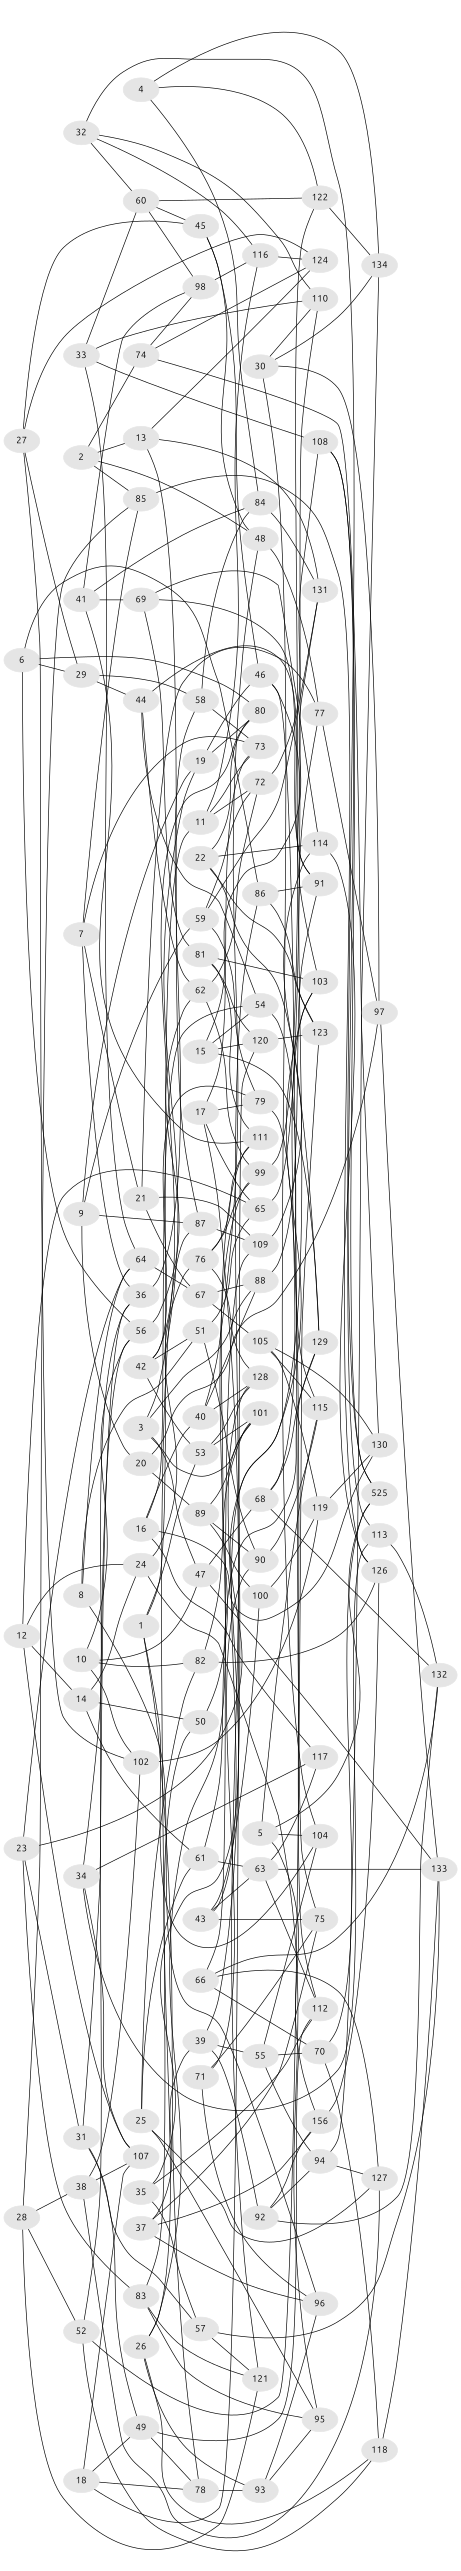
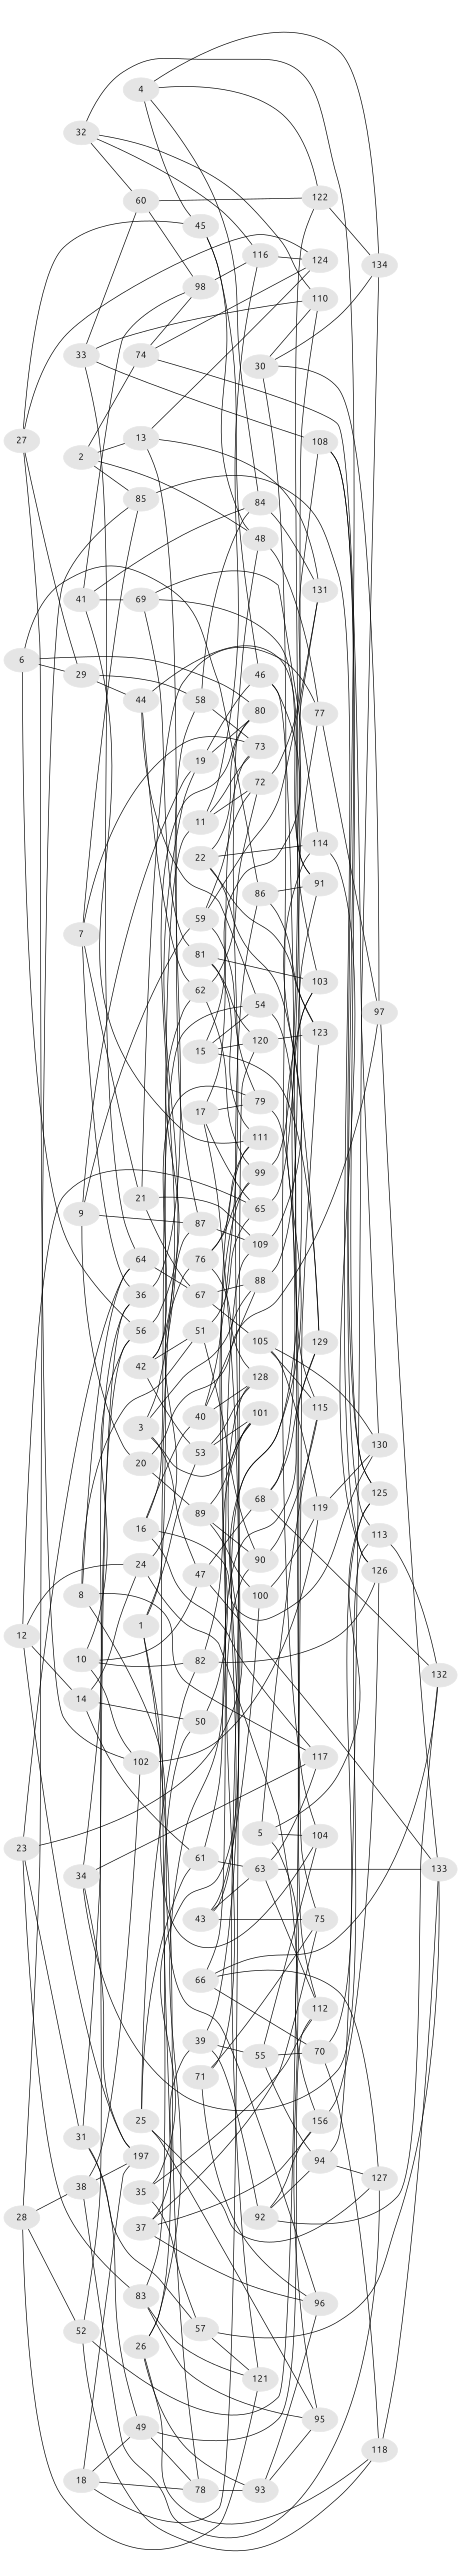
  graph {
    fontname=Ubuntu
    rankdir=LR
    node [color=gray90 fontname=Ubuntu style=filled]
    edge [fontname=Ubuntu]
    1
    11
    53
    78
    104
    73
    72
    116
    101
    128
    93
    2
    13
    48
    74
    85
    87
    124
    131
    77
    130
    98
    126
    3
    19
    47
    88
    80
    46
    68
    133
    91
    4
    45
    84
    122
    134
    5
    n39 [label=156]
    115
-   125 [label=525]
+   125
    6
    29
    56
    86
    44
    58
    62
    123
    7
    21
    36
    67
    109
    8
    51
    64
    96
    117
    65
    90
    9
    20
    59
    89
    97
    79
    10
    82
    102
    111
    119
    108
    12
    14
    24
-   107
+   107 [label=197]
    50
    61
    76
    95
    110
    129
    63
    15
    54
    120
    16
    40
    17
    121
    112
    18
    49
    103
    75
    100
    105
    114
    22
    23
    31
    83
    57
    99
    25
    127
    26
    118
    27
    28
    38
    52
    30
    32
    60
    33
    113
    34
    132
    35
    37
    39
    55
    92
    70
    94
    41
    69
    81
    42
    43
    71
    66
    1 -- 11
    1 -- 53
    1 -- 78
    1 -- 104
    11 -- 73
    11 -- 72
    11 -- 116
    53 -- 101
    53 -- 128
    78 -- 93
    72 -- 108
    116 -- 124
    93 -- 96
    93 -- 95
    2 -- 13
    2 -- 48
    2 -- 74
    2 -- 85
    13 -- 87
    13 -- 124
    13 -- 131
    48 -- 77
    74 -- 124
    74 -- 130
    74 -- 98
    85 -- 126
    87 -- 109
    77 -- 97
    98 -- 116
    3 -- 101
    3 -- 19
    3 -- 47
    3 -- 88
    19 -- 80
    19 -- 46
    47 -- 68
    47 -- 133
    88 -- 91
    46 -- 103
    46 -- 75
    68 -- 129
    68 -- 103
    68 -- 132
-   60 -- 45
+   4 -- 45
    4 -- 84
    4 -- 122
    4 -- 134
    45 -- 48
    45 -- 46
    84 -- 131
    122 -- 134
    5 -- 104
    5 -- n39
    5 -- 115
    5 -- 125
    n39 -- 126
    6 -- 80
    6 -- 29
    6 -- 56
    6 -- 86
    29 -- 44
    29 -- 58
    56 -- 62
    86 -- 91
    86 -- 123
    44 -- 91
    44 -- 62
    44 -- 54
    58 -- 73
    58 -- 84
    62 -- 72
    62 -- 99
    7 -- 73
    7 -- 85
    7 -- 21
    7 -- 36
    21 -- 77
    21 -- 67
    21 -- 109
    36 -- 58
    67 -- 88
    67 -- 105
    109 -- 114
    8 -- 51
    8 -- 64
    8 -- 96
+   8 -- 117
    51 -- 65
    51 -- 90
    64 -- 67
    65 -- 110
    90 -- 115
    9 -- 87
    9 -- 19
    9 -- 20
    9 -- 59
    20 -- 89
    20 -- 97
    59 -- 72
    59 -- 131
    59 -- 79
    89 -- 101
    89 -- 90
    89 -- 100
    97 -- 133
    79 -- 112
    10 -- 47
    10 -- 56
    10 -- 82
    10 -- 102
    82 -- 126
    82 -- 111
    102 -- 119
    119 -- 130
    108 -- 125
    108 -- 113
    12 -- 65
    12 -- 14
    12 -- 24
    12 -- 107
    14 -- 24
    14 -- 50
    14 -- 61
    24 -- 76
    24 -- 95
    50 -- 101
    61 -- 129
    61 -- 63
    76 -- 128
    76 -- 111
    76 -- 99
    63 -- 133
    63 -- 117
    63 -- 112
    15 -- 131
    15 -- 129
    15 -- 54
    15 -- 120
    54 -- 115
    120 -- 123
    16 -- 130
    16 -- 117
    16 -- 54
    16 -- 40
    40 -- 128
    40 -- 48
    40 -- 88
    17 -- 73
    17 -- 65
    17 -- 79
    17 -- 121
    18 -- 78
    18 -- 107
    18 -- 120
    18 -- 49
    49 -- 78
    49 -- 112
    100 -- 119
    105 -- 130
    105 -- 115
    105 -- 119
    114 -- 126
    22 -- 80
    22 -- 123
    22 -- 129
    22 -- 114
    23 -- 64
    23 -- 103
    23 -- 31
    23 -- 83
    31 -- 36
    31 -- 49
    31 -- 57
    83 -- 87
    83 -- 95
    83 -- 121
    57 -- 133
    57 -- 121
    99 -- 122
    25 -- 82
    25 -- 61
    25 -- 95
    25 -- 127
    26 -- 93
    26 -- 50
    26 -- 99
    26 -- 118
    118 -- 133
    27 -- 124
    27 -- 45
    27 -- 29
    27 -- 102
    28 -- 85
    28 -- 121
    28 -- 38
    28 -- 52
    38 -- 102
    38 -- 107
    38 -- 127
    52 -- 56
    52 -- 123
    52 -- 118
    30 -- 104
    30 -- 134
    30 -- 97
    30 -- 110
    32 -- 116
    32 -- 125
    32 -- 110
    32 -- 60
    60 -- 98
    60 -- 122
    33 -- 64
    33 -- 108
    33 -- 110
    33 -- 60
    113 -- 132
    34 -- 36
    34 -- 117
    34 -- 107
    34 -- 113
    35 -- 128
    35 -- 112
    35 -- 57
    37 -- n39
    37 -- 96
    37 -- 75
    37 -- 39
    39 -- 86
    39 -- 55
    39 -- 92
    55 -- 104
    55 -- 70
    55 -- 94
    92 -- n39
    92 -- 132
    92 -- 94
    70 -- 125
    70 -- 118
    94 -- 134
    94 -- 127
    41 -- 98
    41 -- 84
    41 -- 111
    41 -- 69
    69 -- 91
    69 -- 114
    69 -- 81
    81 -- 111
    81 -- 120
    81 -- 103
    42 -- 53
    42 -- 80
    42 -- 51
    42 -- 79
    43 -- 77
    43 -- 63
    43 -- 75
    43 -- 100
    71 -- 96
    71 -- 90
    71 -- 75
    66 -- 109
    66 -- 127
    66 -- 132
    66 -- 70
  }
